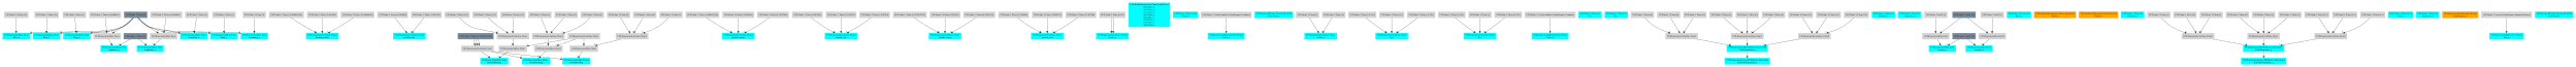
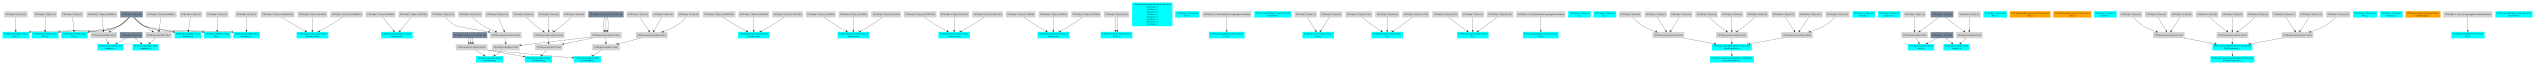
  digraph {
    fontname="Liberation Serif"
    node [color=lightgray fontname="Liberation Serif" shape=box style=filled]
    edge [fontname="Liberation Serif" headlabel=1]
    n1 [color=cyan label="VFXExpressionMax Float\nRate_a"]
    n2 [label="VFXValue`1 Float (16)"]
    n3 [color=lightslategray label="VFXValue`1 Float (0)"]
    n4 [color=cyan label="VFXExpressionMax Float\nRate_a"]
    n5 [color=cyan label="VFXExpressionMax Float\nDrag_a"]
    n6 [label="VFXExpressionMax Float"]
    n7 [color=cyan label="VFXExpressionMax Float\nlacunarity_a"]
    n8 [color=cyan label="VFXExpressionMax Float\nDrag_a"]
    n9 [label="VFXExpressionMax Float"]
    n10 [color=cyan label="VFXExpressionMax Float\nlacunarity_a"]
    n11 [color=cyan label="VFXExpressionMin Float\nroughness_a"]
    n12 [color=cyan label="VFXExpressionMin Float\nroughness_a"]
    n13 [label="VFXValue`1 Float (10)"]
    n14 [color=cyan label="VFXExpressionCombine Float3\nbounds_center"]
    n15 [label="VFXValue`1 Float (-0.008661509)"]
    n16 [label="VFXValue`1 Float (1.401422)"]
    n17 [label="VFXValue`1 Float (-0.01848245)"]
    n18 [color=cyan label="VFXExpressionCombine Float3\nbounds_size"]
    n19 [label="VFXValue`1 Float (3.960069)"]
    n20 [label="VFXValue`1 Float (3.060745)"]
    n21 [color=cyan label="VFXExpressionMin Float3\nboundsPadding"]
    n22 [label="VFXExpressionMax Float3"]
    n23 [label="VFXExpressionCombine Float3"]
    n24 [label="VFXValue`1 Float (0.5)"]
    n25 [label="VFXValue`1 Float (0.5)"]
    n26 [label="VFXValue`1 Float (0.5)"]
    n27 [label="VFXExpressionCombine Float3"]
    n28 [label="VFXExpressionMax Float3"]
    n29 [label="VFXExpressionMax Float3"]
    n30 [color=cyan label="VFXExpressionMin Float3\nboundsPadding"]
    n31 [color=cyan label="VFXExpressionMin Float3\nboundsPadding"]
+   n32 [color=lightslategray label="VFXValue`1 Float (-1.701412E+38)"]
    n33 [label="VFXExpressionCombine Float3"]
    n34 [color=lightslategray label="VFXValue`1 Float (1.701412E+38)"]
    n35 [color=cyan label="VFXExpressionCombine Float3\nbounds_center"]
    n36 [label="VFXValue`1 Float (-0.08967018)"]
    n37 [label="VFXValue`1 Float (0.3930029)"]
    n38 [label="VFXValue`1 Float (0.1912585)"]
    n39 [color=cyan label="VFXExpressionCombine Float3\nbounds_size"]
    n40 [label="VFXValue`1 Float (3.687424)"]
    n41 [label="VFXValue`1 Float (3.051853)"]
    n42 [label="VFXValue`1 Float (2.478354)"]
    n43 [label="VFXExpressionCombine Float3"]
    n44 [label="VFXValue`1 Float (0)"]
    n45 [label="VFXValue`1 Float (0)"]
    n46 [label="VFXValue`1 Float (0)"]
    n47 [color=cyan label="VFXExpressionCombine Float3\nbounds_center"]
    n48 [label="VFXValue`1 Float (-0.07987535)"]
    n49 [label="VFXValue`1 Float (0.369233)"]
    n50 [label="VFXValue`1 Float (0.2012136)"]
    n51 [color=cyan label="VFXExpressionCombine Float3\nbounds_size"]
    n52 [label="VFXValue`1 Float (3.709438)"]
    n53 [label="VFXValue`1 Float (3.099251)"]
    n54 [label="VFXValue`1 Float (2.547388)"]
    n55 [label="VFXExpressionCombine Float3"]
    n56 [label="VFXValue`1 Float (0)"]
    n57 [label="VFXValue`1 Float (0)"]
    n58 [label="VFXValue`1 Float (0)"]
    n59 [color=cyan label="VFXExpressionCombine Float2\nScale_a"]
    n60 [label="VFXValue`1 Float (0.95)"]
    n61 [color=cyan label="VFXBuiltInExpression Float (DeltaTime)\ndeltaTime_b\ndeltaTime_a\ndeltaTime_b\ndeltaTime_c\ndeltaTime_d\ndeltaTime_a\ndeltaTime_b\ndeltaTime_c"]
    n62 [color=cyan label="VFXValue`1 Float (0.5)\nSize_b"]
    n63 [color=cyan label="VFXExpressionBakeGradient Float2\nColor_c"]
    n64 [label="VFXValue`1 ColorGradient (UnityEngine.Gradient)"]
    n65 [color=cyan label="VFXTexture2DValue Texture2D (970)\nmainTexture"]
    n66 [color=cyan label="VFXExpressionCombine Float2\nScale_a"]
    n67 [label="VFXValue`1 Float (2)"]
    n68 [label="VFXValue`1 Float (2)"]
    n69 [color=cyan label="VFXExpressionCombine Float3\nA_a"]
    n70 [label="VFXValue`1 Float (-0.333)"]
    n71 [label="VFXValue`1 Float (0.2)"]
    n72 [label="VFXValue`1 Float (-0.333)"]
    n73 [color=cyan label="VFXExpressionCombine Float3\nB_a"]
    n74 [label="VFXValue`1 Float (0.333)"]
    n75 [label="VFXValue`1 Float (1)"]
    n76 [label="VFXValue`1 Float (0.333)"]
    n77 [color=cyan label="VFXExpressionBakeGradient Float2\nColor_b"]
    n78 [label="VFXValue`1 ColorGradient (UnityEngine.Gradient)"]
    n79 [color=cyan label="VFXValue`1 Float (1)\nA_c"]
    n80 [color=cyan label="VFXValue`1 Float (3)\nB_c"]
    n81 [color=cyan label="VFXExpressionInverseTRSMatrix Matrix4x4\nInvFieldTransform_a"]
    n82 [color=cyan label="VFXExpressionTRSToMatrix Matrix4x4\nFieldTransform_a"]
    n83 [label="VFXExpressionCombine Float3"]
    n84 [label="VFXValue`1 Float (0)"]
    n85 [label="VFXValue`1 Float (0)"]
    n86 [label="VFXValue`1 Float (0)"]
    n87 [label="VFXExpressionCombine Float3"]
    n88 [label="VFXValue`1 Float (0)"]
    n89 [label="VFXValue`1 Float (0)"]
    n90 [label="VFXValue`1 Float (0)"]
    n91 [label="VFXExpressionCombine Float3"]
    n92 [label="VFXValue`1 Float (0.3)"]
    n93 [label="VFXValue`1 Float (0.3)"]
    n94 [label="VFXValue`1 Float (0.3)"]
    n95 [color=cyan label="VFXValue`1 Float (5)\nIntensity_a"]
    n96 [label="VFXValue`1 Float (1)"]
    n97 [color=cyan label="VFXValue`1 Float (1)\nfrequency_a"]
    n98 [color=cyan label="VFXExpressionMin Int32\noctaves_a"]
    n99 [label="VFXExpressionMax Int32"]
    n100 [label="VFXValue`1 Int32 (3)"]
    n101 [color=lightslategray label="VFXValue`1 Int32 (1)"]
    n102 [label="VFXExpressionMax Int32"]
    n103 [color=cyan label="VFXExpressionMin Int32\noctaves_a"]
    n104 [color=lightslategray label="VFXValue`1 Int32 (8)"]
    n105 [label="VFXValue`1 Float (0.8348661)"]
    n106 [color=lightslategray label="VFXValue`1 Float (1)"]
    n107 [label="VFXValue`1 Float (2)"]
    n108 [color=cyan label="VFXValue`1 Float (30)\nRate_b"]
    n109 [color=orange label="VFXAttributeExpression Float3 (position)\nValue_a"]
    n110 [color=orange label="VFXAttributeExpression Float6 (color)\nValue_b"]
    n111 [color=cyan label="VFXValue`1 Float (3)\nLifetime_c"]
    n112 [color=cyan label="VFXExpressionInverseTRSMatrix Matrix4x4\nInvFieldTransform_a"]
    n113 [color=cyan label="VFXExpressionTRSToMatrix Matrix4x4\nFieldTransform_a"]
    n114 [label="VFXExpressionCombine Float3"]
    n115 [label="VFXValue`1 Float (0)"]
    n116 [label="VFXValue`1 Float (0)"]
    n117 [label="VFXValue`1 Float (0)"]
    n118 [label="VFXExpressionCombine Float3"]
    n119 [label="VFXValue`1 Float (0)"]
    n120 [label="VFXValue`1 Float (0)"]
    n121 [label="VFXValue`1 Float (0)"]
    n122 [label="VFXExpressionCombine Float3"]
    n123 [label="VFXValue`1 Float (0.3)"]
    n124 [label="VFXValue`1 Float (0.3)"]
    n125 [label="VFXValue`1 Float (0.3)"]
    n126 [color=cyan label="VFXValue`1 Float (0.1)\nFloat_a"]
    n127 [label="VFXValue`1 Float (1)"]
    n128 [color=cyan label="VFXValue`1 Float (1)\nfrequency_a"]
    n129 [label="VFXValue`1 Int32 (1)"]
    n130 [label="VFXValue`1 Float (0.8348661)"]
    n131 [label="VFXValue`1 Float (2)"]
    n132 [color=orange label="VFXExpressionStripTangent Float3\nstripTangent_a"]
    n133 [color=cyan label="VFXExpressionBakeCurve Float4\nSize_b"]
    n134 [label="VFXValue`1 Curve (UnityEngine.AnimationCurve)"]
    n135 [color=cyan label="VFXTexture2DValue Texture2D (970)\nmainTexture"]
    n2 -> n1 [headlabel=0]
    n3 -> n1
    n3 -> n4
    n3 -> n5
    n3 -> n6
    n3 -> n7
    n3 -> n8
    n3 -> n9
    n3 -> n10
    n6 -> n11 [headlabel=0]
    n9 -> n12 [headlabel=0]
    n13 -> n4 [headlabel=0]
    n15 -> n14 [headlabel=0]
    n16 -> n14
    n17 -> n14 [headlabel=2]
    n19 -> n18
    n20 -> n18 [headlabel=2]
    n22 -> n21 [headlabel=0]
    n23 -> n22 [headlabel=0]
    n24 -> n23 [headlabel=0]
    n25 -> n23
    n26 -> n23 [headlabel=2]
    n27 -> n22
    n27 -> n28
    n27 -> n29
    n28 -> n30 [headlabel=0]
    n29 -> n31 [headlabel=0]
+   n32 -> n27 [headlabel=0]
+   n32 -> n27
+   n32 -> n27 [headlabel=2]
    n33 -> n21
    n33 -> n30
    n33 -> n31
    n34 -> n33 [headlabel=0]
    n34 -> n33
    n34 -> n33 [headlabel=2]
    n36 -> n35 [headlabel=0]
    n37 -> n35
    n38 -> n35 [headlabel=2]
    n40 -> n39 [headlabel=0]
    n41 -> n39
    n42 -> n39 [headlabel=2]
    n43 -> n28 [headlabel=0]
    n44 -> n43 [headlabel=0]
    n45 -> n43
    n46 -> n43 [headlabel=2]
    n48 -> n47 [headlabel=0]
    n49 -> n47
    n50 -> n47 [headlabel=2]
    n52 -> n51 [headlabel=0]
    n53 -> n51
    n54 -> n51 [headlabel=2]
    n55 -> n29 [headlabel=0]
    n56 -> n55 [headlabel=0]
    n57 -> n55
    n58 -> n55 [headlabel=2]
    n60 -> n59 [headlabel=0]
    n60 -> n59
    n64 -> n63 [headlabel=""]
    n67 -> n66 [headlabel=0]
    n68 -> n66
    n70 -> n69 [headlabel=0]
    n71 -> n69
    n72 -> n69 [headlabel=2]
    n74 -> n73 [headlabel=0]
    n75 -> n73
    n76 -> n73 [headlabel=2]
    n78 -> n77 [headlabel=""]
    n82 -> n81 [headlabel=""]
    n83 -> n82 [headlabel=0]
    n84 -> n83 [headlabel=0]
    n85 -> n83
    n86 -> n83 [headlabel=2]
    n87 -> n82
    n88 -> n87 [headlabel=0]
    n89 -> n87
    n90 -> n87 [headlabel=2]
    n91 -> n82 [headlabel=2]
    n92 -> n91 [headlabel=0]
    n93 -> n91
    n94 -> n91 [headlabel=2]
    n96 -> n5 [headlabel=0]
    n99 -> n98 [headlabel=0]
    n100 -> n99 [headlabel=0]
    n101 -> n99
    n101 -> n102
    n102 -> n103 [headlabel=0]
    n104 -> n98
    n104 -> n103
    n105 -> n6 [headlabel=0]
    n106 -> n11
    n106 -> n12
    n107 -> n7 [headlabel=0]
    n113 -> n112 [headlabel=""]
    n114 -> n113 [headlabel=0]
    n115 -> n114 [headlabel=0]
    n116 -> n114
    n117 -> n114 [headlabel=2]
    n118 -> n113
    n119 -> n118 [headlabel=0]
    n120 -> n118
    n121 -> n118 [headlabel=2]
    n122 -> n113 [headlabel=2]
    n123 -> n122 [headlabel=0]
    n124 -> n122
    n125 -> n122 [headlabel=2]
    n127 -> n8 [headlabel=0]
    n129 -> n102 [headlabel=0]
    n130 -> n9 [headlabel=0]
    n131 -> n10 [headlabel=0]
    n134 -> n133 [headlabel=""]
  }
